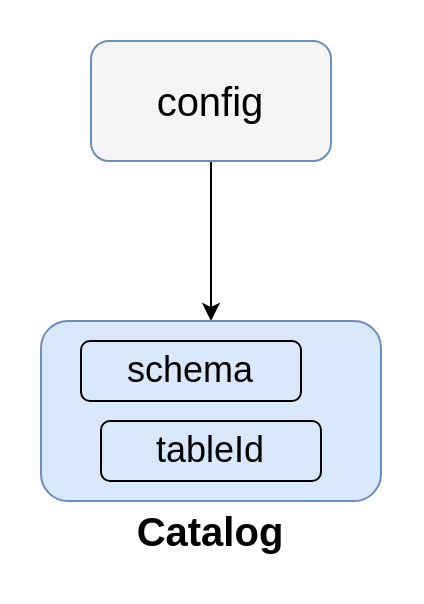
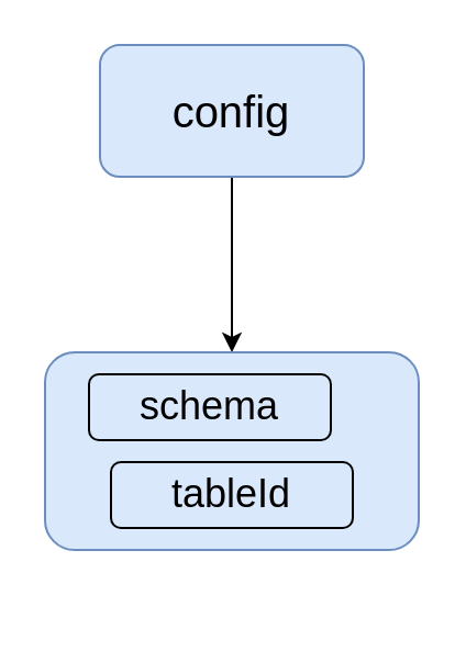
  <mxCell id="0" />
  <mxCell id="1" parent="0" />
  <mxCell id="2" value="" style="edgeStyle=orthogonalEdgeStyle;rounded=0;orthogonalLoop=1;jettySize=auto;html=1;" edge="1" parent="1" source="3" target="4"><mxGeometry relative="1" as="geometry" /></mxCell>
- <mxCell id="3" value="&lt;font style=&quot;font-size: 20px;&quot;&gt;config&lt;/font&gt;" style="rounded=1;whiteSpace=wrap;html=1;fillColor=#f5f5f5;strokeColor=#6c8ebf;" vertex="1" parent="1"><mxGeometry x="45" y="20" width="120" height="60" as="geometry" /></mxCell>
+ <mxCell id="3" value="&lt;font style=&quot;font-size: 20px;&quot;&gt;config&lt;/font&gt;" style="rounded=1;whiteSpace=wrap;html=1;fillColor=#dae8fc;strokeColor=#6c8ebf;" vertex="1" parent="1"><mxGeometry x="45" y="20" width="120" height="60" as="geometry" /></mxCell>
  <mxCell id="4" value="" style="rounded=1;whiteSpace=wrap;html=1;fillColor=#dae8fc;strokeColor=#6c8ebf;" vertex="1" parent="1"><mxGeometry x="20" y="160" width="170" height="90" as="geometry" /></mxCell>
- <mxCell id="5" value="&lt;font size=&quot;1&quot; style=&quot;&quot;&gt;&lt;b style=&quot;font-size: 20px;&quot;&gt;Catalog&lt;/b&gt;&lt;/font&gt;" style="text;html=1;strokeColor=none;fillColor=none;align=center;verticalAlign=middle;whiteSpace=wrap;rounded=0;" vertex="1" parent="1"><mxGeometry x="75" y="250" width="60" height="30" as="geometry" /></mxCell>
  <mxCell id="6" value="&lt;font style=&quot;font-size: 18px;&quot;&gt;schema&lt;/font&gt;" style="rounded=1;whiteSpace=wrap;html=1;fillColor=none;" vertex="1" parent="1"><mxGeometry x="40" y="170" width="110" height="30" as="geometry" /></mxCell>
  <mxCell id="7" value="&lt;font style=&quot;font-size: 18px;&quot;&gt;tableId&lt;/font&gt;" style="rounded=1;whiteSpace=wrap;html=1;fillColor=none;" vertex="1" parent="1"><mxGeometry x="50" y="210" width="110" height="30" as="geometry" /></mxCell>
